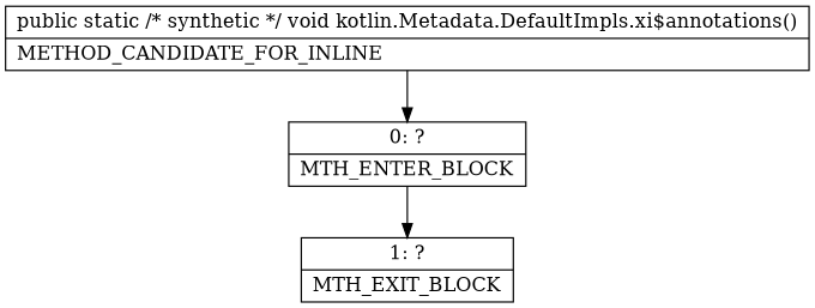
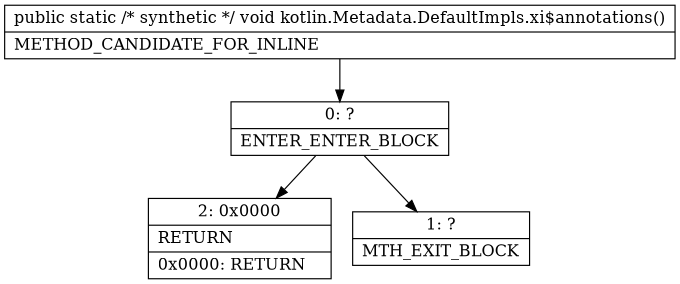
  digraph {
    node [shape=record]
-   n1 [label="{0\:\ ?|MTH_ENTER_BLOCK\l}"]
+   n1 [label="{0\:\ ?|ENTER_ENTER_BLOCK\l}"]
+   n2 [label="{2\:\ 0x0000|RETURN\l|0x0000: RETURN   \l}"]
    n3 [label="{1\:\ ?|MTH_EXIT_BLOCK\l}"]
    n4 [label="{public static \/* synthetic *\/ void kotlin.Metadata.DefaultImpls.xi$annotations()  | METHOD_CANDIDATE_FOR_INLINE\l}"]
+   n1 -> n2
    n1 -> n3
    n4 -> n1
  }
